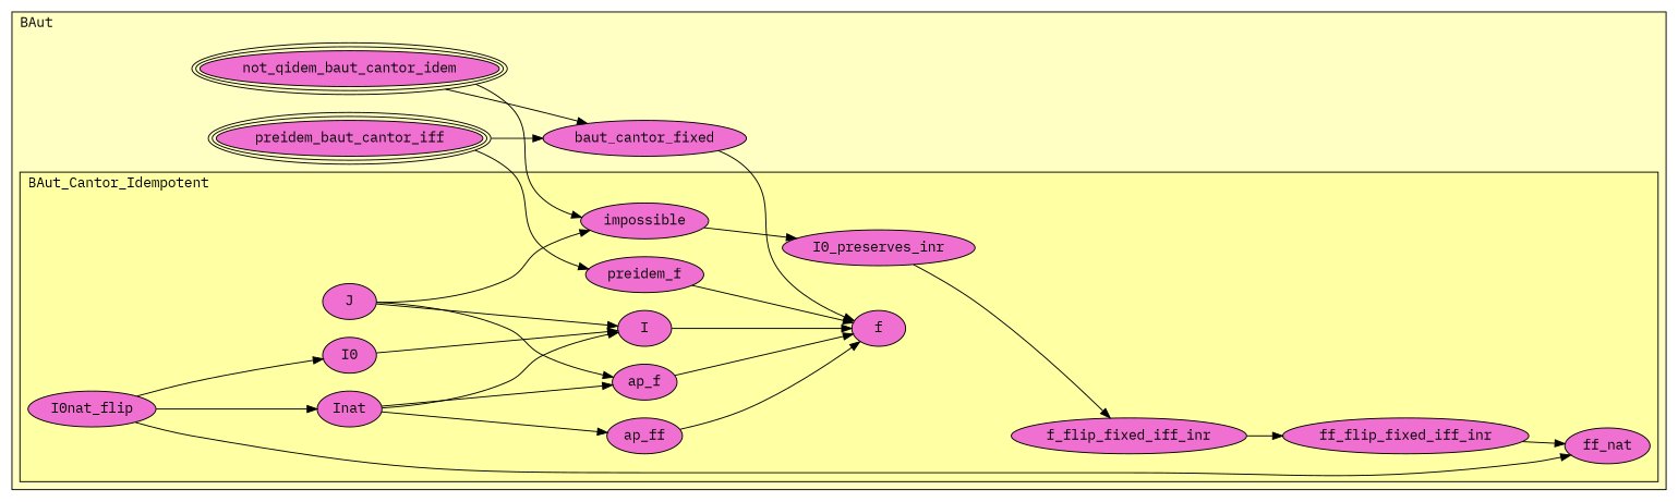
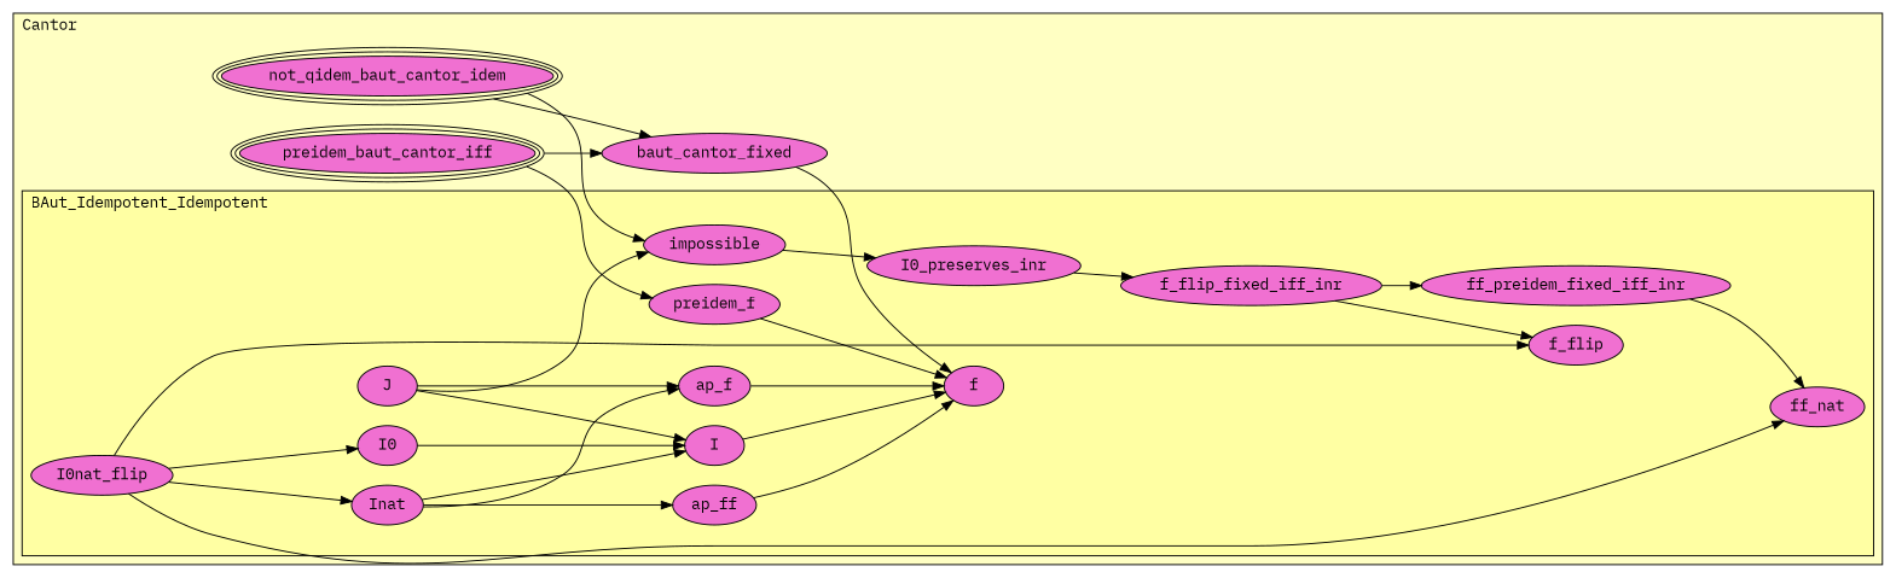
  digraph {
    fontname="IBM Plex Mono"
    rankdir=LR
    node [fillcolor="#F070D1" fontname="IBM Plex Mono" style=filled]
    edge [fontname="IBM Plex Mono"]
    n1 [label=impossible]
    n2 [label=J]
    n3 [label=I0_preserves_inr]
-   n4 [label=ff_flip_fixed_iff_inr]
+   n4 [label=ff_preidem_fixed_iff_inr]
    n5 [label=f_flip_fixed_iff_inr]
    n6 [label=I0nat_flip]
    n7 [label=ff_nat]
+   n8 [label=f_flip]
    n9 [label=Inat]
    n10 [label=I0]
    n11 [label=I]
    n12 [label=ap_ff]
    n13 [label=ap_f]
    n14 [label=preidem_f]
    n15 [label=f]
    n16 [label=not_qidem_baut_cantor_idem peripheries=3]
    n17 [label=preidem_baut_cantor_iff peripheries=3]
    n18 [label=baut_cantor_fixed]
    subgraph cluster_1 {
      fillcolor="#FFFFC3"
-     label=BAut
+     label=Cantor
      labeljust=l
      style=filled
      n16
      n17
      n18
      subgraph cluster_2 {
        fillcolor="#FFFFA3"
-       label=BAut_Cantor_Idempotent
+       label=BAut_Idempotent_Idempotent
        labeljust=l
        style=filled
        n1
        n2
        n3
        n4
        n5
        n6
        n7
+       n8
        n9
        n10
        n11
        n12
        n13
        n14
        n15
      }
    }
    n1 -> n3
    n2 -> n1
    n2 -> n11
    n2 -> n13
    n3 -> n5
    n4 -> n7
    n5 -> n4
+   n5 -> n8
    n6 -> n7
+   n6 -> n8
    n6 -> n9
    n6 -> n10
    n9 -> n11
    n9 -> n12
    n9 -> n13
    n10 -> n11
    n11 -> n15
    n12 -> n15
    n13 -> n15
    n14 -> n15
    n16 -> n1
    n16 -> n18
    n17 -> n14
    n17 -> n18
    n18 -> n15
  }
